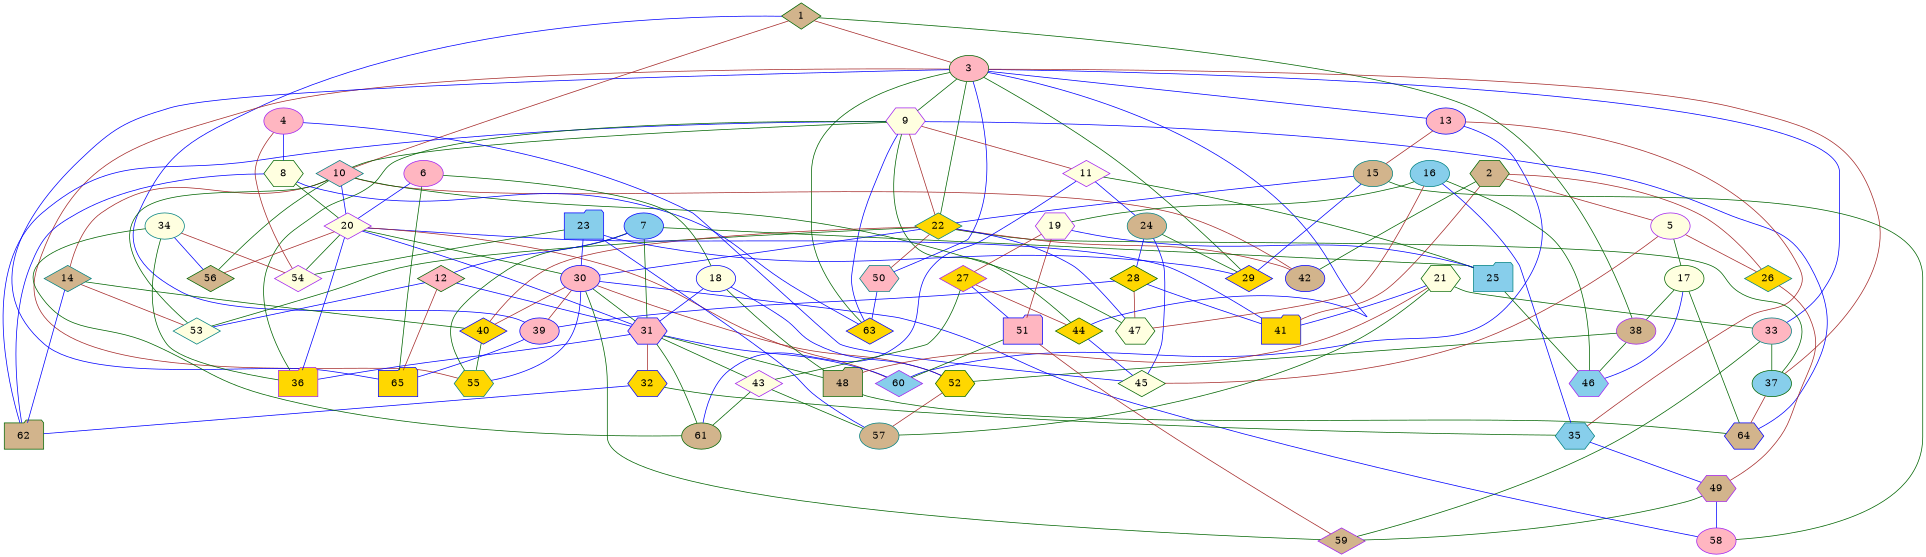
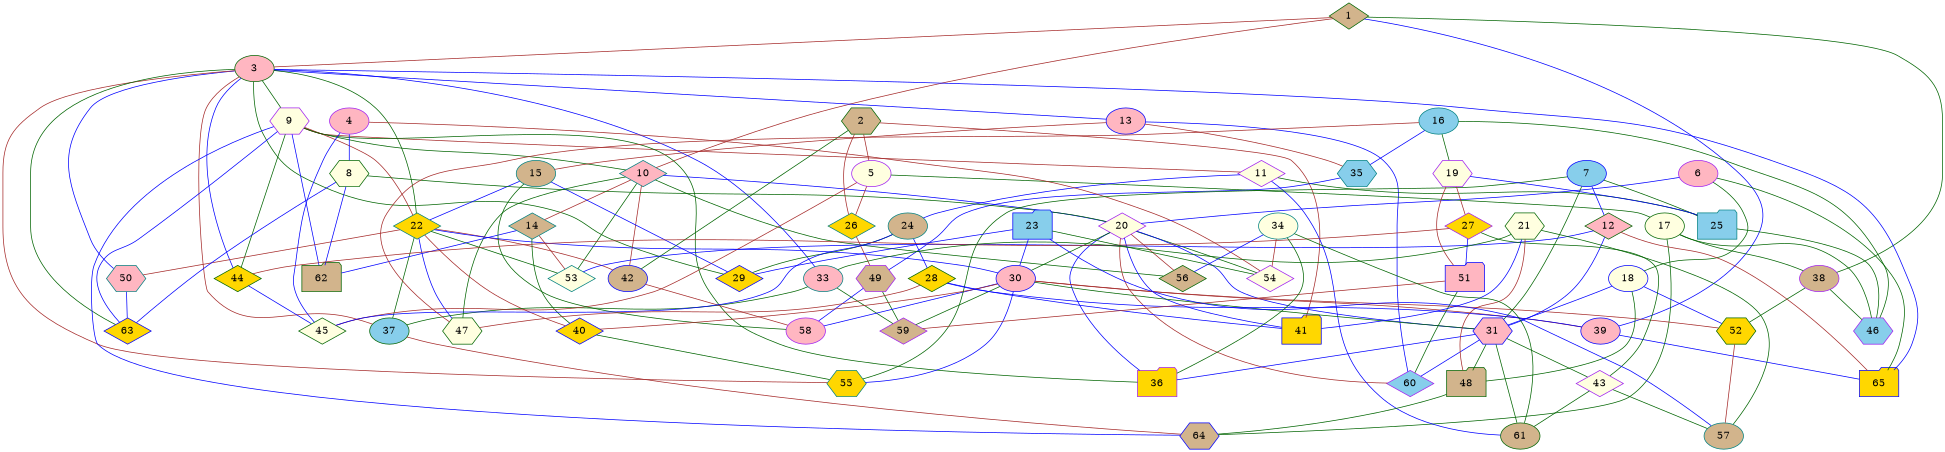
  graph {
    node [color=darkgreen fillcolor=tan shape=diamond style=filled]
    edge [color=darkgreen weight=1.0]
    1
    3 [fillcolor=lightpink shape=ellipse]
    10 [color=teal fillcolor=lightpink]
    38 [color=purple shape=ellipse]
    39 [color=blue fillcolor=lightpink shape=ellipse]
    9 [color=purple fillcolor=lightyellow shape=hexagon]
    13 [color=blue fillcolor=lightpink shape=ellipse]
    22 [color=teal fillcolor=gold]
    29 [color=blue fillcolor=gold]
    33 [color=teal fillcolor=lightpink shape=ellipse]
    37 [fillcolor=skyblue shape=ellipse]
    44 [fillcolor=gold]
    50 [color=teal fillcolor=lightpink shape=hexagon]
    55 [color=teal fillcolor=gold shape=hexagon]
    63 [color=blue fillcolor=gold]
    65 [color=blue fillcolor=gold shape=folder]
    42 [color=blue shape=ellipse]
    20 [color=purple fillcolor=lightyellow]
    14 [color=teal]
    47 [fillcolor=lightyellow shape=hexagon]
    53 [color=teal fillcolor=lightyellow]
    56
    46 [color=purple fillcolor=skyblue shape=hexagon]
    52 [fillcolor=gold shape=hexagon]
    2 [shape=hexagon]
    5 [color=purple fillcolor=lightyellow shape=ellipse]
    26 [color=teal fillcolor=gold]
    41 [color=blue fillcolor=gold shape=folder]
    45 [fillcolor=lightyellow]
    17 [fillcolor=lightyellow shape=ellipse]
    49 [color=purple shape=hexagon]
    58 [color=purple fillcolor=lightpink shape=ellipse]
    62 [shape=folder]
    11 [color=purple fillcolor=lightyellow]
    36 [color=purple fillcolor=gold shape=folder]
    64 [color=blue shape=hexagon]
    15 [color=teal shape=ellipse]
    35 [color=teal fillcolor=skyblue shape=hexagon]
    60 [color=purple fillcolor=skyblue]
    40 [color=blue fillcolor=gold]
    30 [color=blue fillcolor=lightpink shape=ellipse]
    59 [color=purple]
    4 [color=purple fillcolor=lightpink shape=ellipse]
    8 [fillcolor=lightyellow shape=hexagon]
    54 [color=purple fillcolor=lightyellow]
    6 [color=purple fillcolor=lightpink shape=ellipse]
    18 [color=blue fillcolor=lightyellow shape=ellipse]
    31 [color=blue fillcolor=lightpink shape=hexagon]
    48 [shape=folder]
    7 [color=blue fillcolor=skyblue shape=ellipse]
    12 [fillcolor=lightpink]
    25 [color=teal fillcolor=skyblue shape=folder]
    61 [shape=ellipse]
    43 [color=purple fillcolor=lightyellow]
-   32 [color=blue fillcolor=gold shape=hexagon]
    24 [color=teal shape=ellipse]
    28 [fillcolor=gold]
    16 [color=teal fillcolor=skyblue shape=ellipse]
    19 [color=purple fillcolor=lightyellow shape=hexagon]
    27 [color=purple fillcolor=gold]
    51 [color=blue fillcolor=lightpink shape=folder]
    57 [color=teal shape=ellipse]
    21 [fillcolor=lightyellow shape=hexagon]
    23 [color=blue fillcolor=skyblue shape=folder]
    34 [color=teal fillcolor=lightyellow shape=ellipse]
    1 -- 3 [color=brown]
    1 -- 10 [color=brown]
    1 -- 38
    1 -- 39 [color=blue]
    3 -- 9
    3 -- 13 [color=blue]
    3 -- 22
    3 -- 29
    3 -- 33 [color=blue]
    3 -- 37 [color=brown]
    3 -- 44 [color=blue]
    3 -- 50 [color=blue]
    3 -- 55 [color=brown]
    3 -- 63
    3 -- 65 [color=blue]
    10 -- 42 [color=brown]
    10 -- 20 [color=blue weight=2.0]
    10 -- 14 [color=brown]
    10 -- 47
    10 -- 53
    10 -- 56 [weight=2.0]
    38 -- 46
    38 -- 52
    39 -- 65 [color=blue]
    9 -- 10
    9 -- 22 [color=brown weight=2.0]
    9 -- 44
    9 -- 63 [color=blue]
    9 -- 62 [color=blue]
    9 -- 11 [color=brown]
    9 -- 36
    9 -- 64 [color=blue]
    13 -- 15 [color=brown]
    13 -- 35 [color=brown]
    13 -- 60 [color=blue]
    22 -- 37
    22 -- 50 [color=brown weight=2.0]
    22 -- 42 [color=brown]
    22 -- 47 [color=blue]
    22 -- 53
    22 -- 40 [color=brown]
    22 -- 30 [color=blue]
    33 -- 37
    33 -- 59
    37 -- 64 [color=brown]
    44 -- 45 [color=blue]
    50 -- 63 [color=blue]
+   42 -- 58 [color=brown]
    20 -- 56 [color=brown]
    20 -- 41 [color=blue]
    20 -- 36 [color=blue]
    20 -- 60 [color=brown]
    20 -- 30
    20 -- 54
    20 -- 31 [color=blue]
    14 -- 53 [color=brown]
    14 -- 62 [color=blue]
    14 -- 40
    52 -- 57 [color=brown]
    2 -- 42
    2 -- 5 [color=brown]
    2 -- 26 [color=brown]
    2 -- 41 [color=brown]
    5 -- 26 [color=brown]
    5 -- 45 [color=brown]
    5 -- 17
    26 -- 49 [color=brown]
    17 -- 38
-   17 -- 46 [color=blue]
+   17 -- 46
    17 -- 64
    49 -- 58 [color=blue]
    49 -- 59
    11 -- 25
    11 -- 61 [color=blue]
    11 -- 24 [color=blue]
    15 -- 22 [color=blue]
    15 -- 29 [color=blue]
    15 -- 58
    35 -- 49 [color=blue]
    40 -- 55
    30 -- 39 [color=brown]
    30 -- 55 [color=blue]
    30 -- 52 [color=brown]
    30 -- 58 [color=blue]
    30 -- 40 [color=brown]
    30 -- 59
    30 -- 31
    4 -- 45 [color=blue]
    4 -- 8 [color=blue]
    4 -- 54 [color=brown]
    8 -- 63 [color=blue]
    8 -- 20
    8 -- 62 [color=blue]
    6 -- 65
    6 -- 20 [color=blue weight=2.0]
    6 -- 18
    18 -- 52 [color=blue]
    18 -- 31 [color=blue]
    18 -- 48
    31 -- 36 [color=blue]
    31 -- 60 [color=blue]
    31 -- 48
    31 -- 61
    31 -- 43
-   31 -- 32 [color=brown weight=2.0]
    48 -- 64
    7 -- 55
    7 -- 31
    7 -- 12 [color=blue]
    7 -- 25
    12 -- 65 [color=brown]
    12 -- 53 [color=blue]
    12 -- 31 [color=blue]
    25 -- 46
    43 -- 61
    43 -- 57
-   32 -- 62 [color=blue]
-   32 -- 35
    24 -- 29
    24 -- 45 [color=blue]
    24 -- 28 [color=blue]
    28 -- 39 [color=blue]
    28 -- 47 [color=brown]
    28 -- 41 [color=blue]
    16 -- 47 [color=brown]
    16 -- 46
    16 -- 35 [color=blue]
    16 -- 19
    19 -- 25 [color=blue]
    19 -- 27 [color=brown]
    19 -- 51 [color=brown]
    27 -- 44 [color=brown]
    27 -- 43
    27 -- 51 [color=blue]
    51 -- 60
    51 -- 59 [color=brown]
    21 -- 33
    21 -- 41 [color=blue]
    21 -- 48 [color=brown]
    21 -- 57
    23 -- 29 [color=blue]
    23 -- 30 [color=blue]
    23 -- 54
    23 -- 57 [color=blue]
    34 -- 56 [color=blue]
    34 -- 36
    34 -- 54 [color=brown]
    34 -- 61
  }
